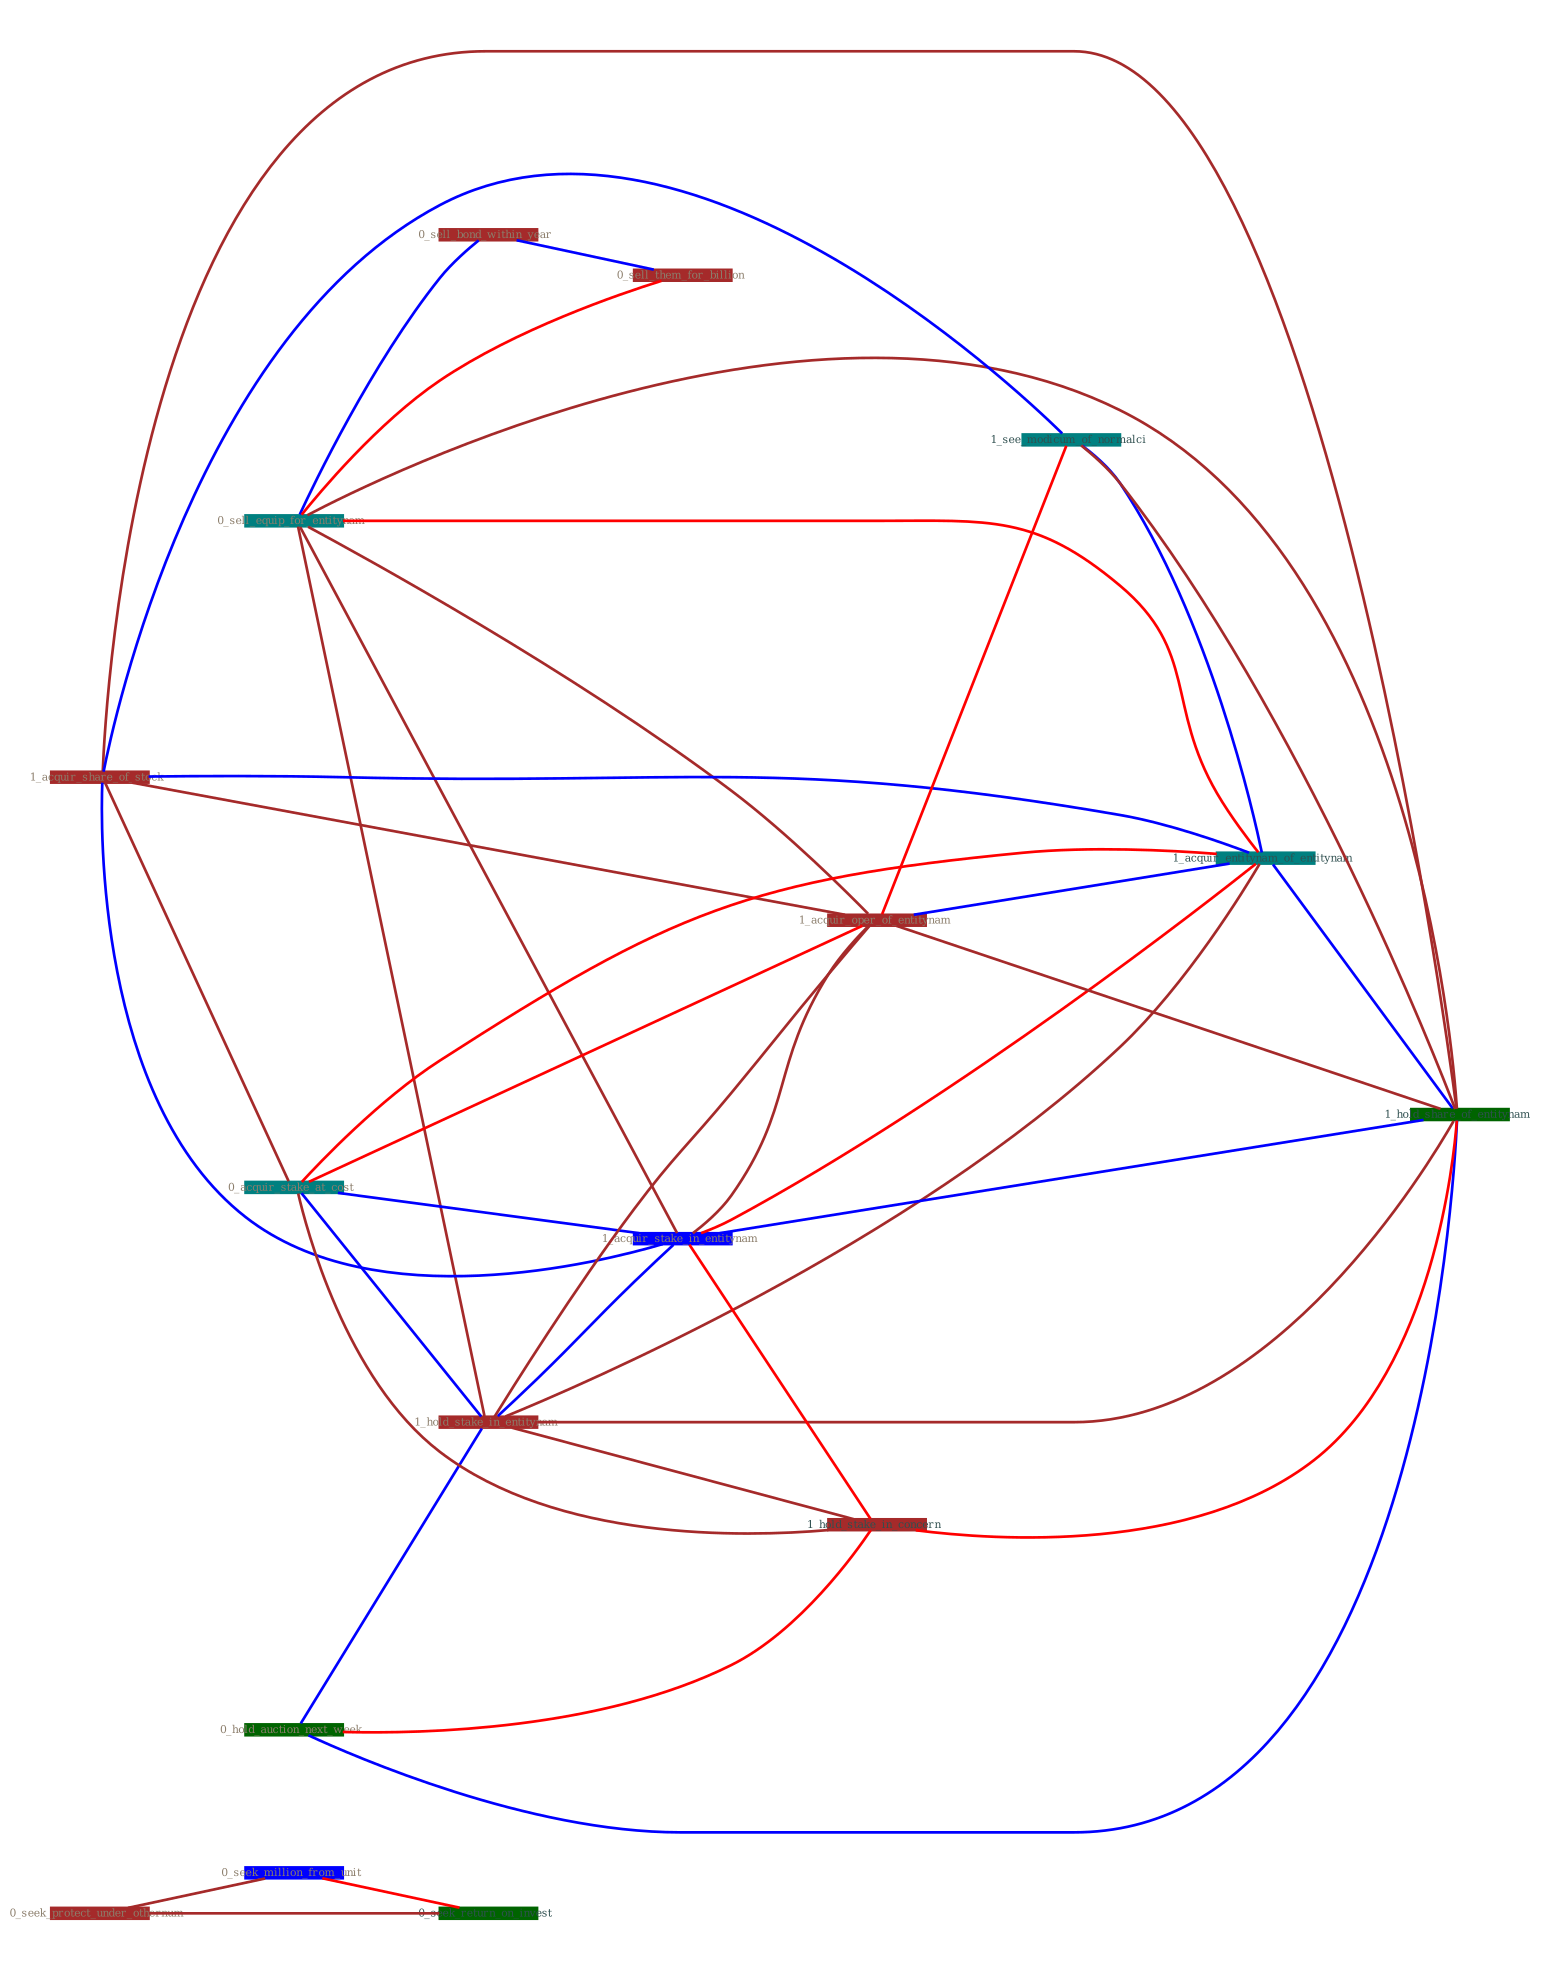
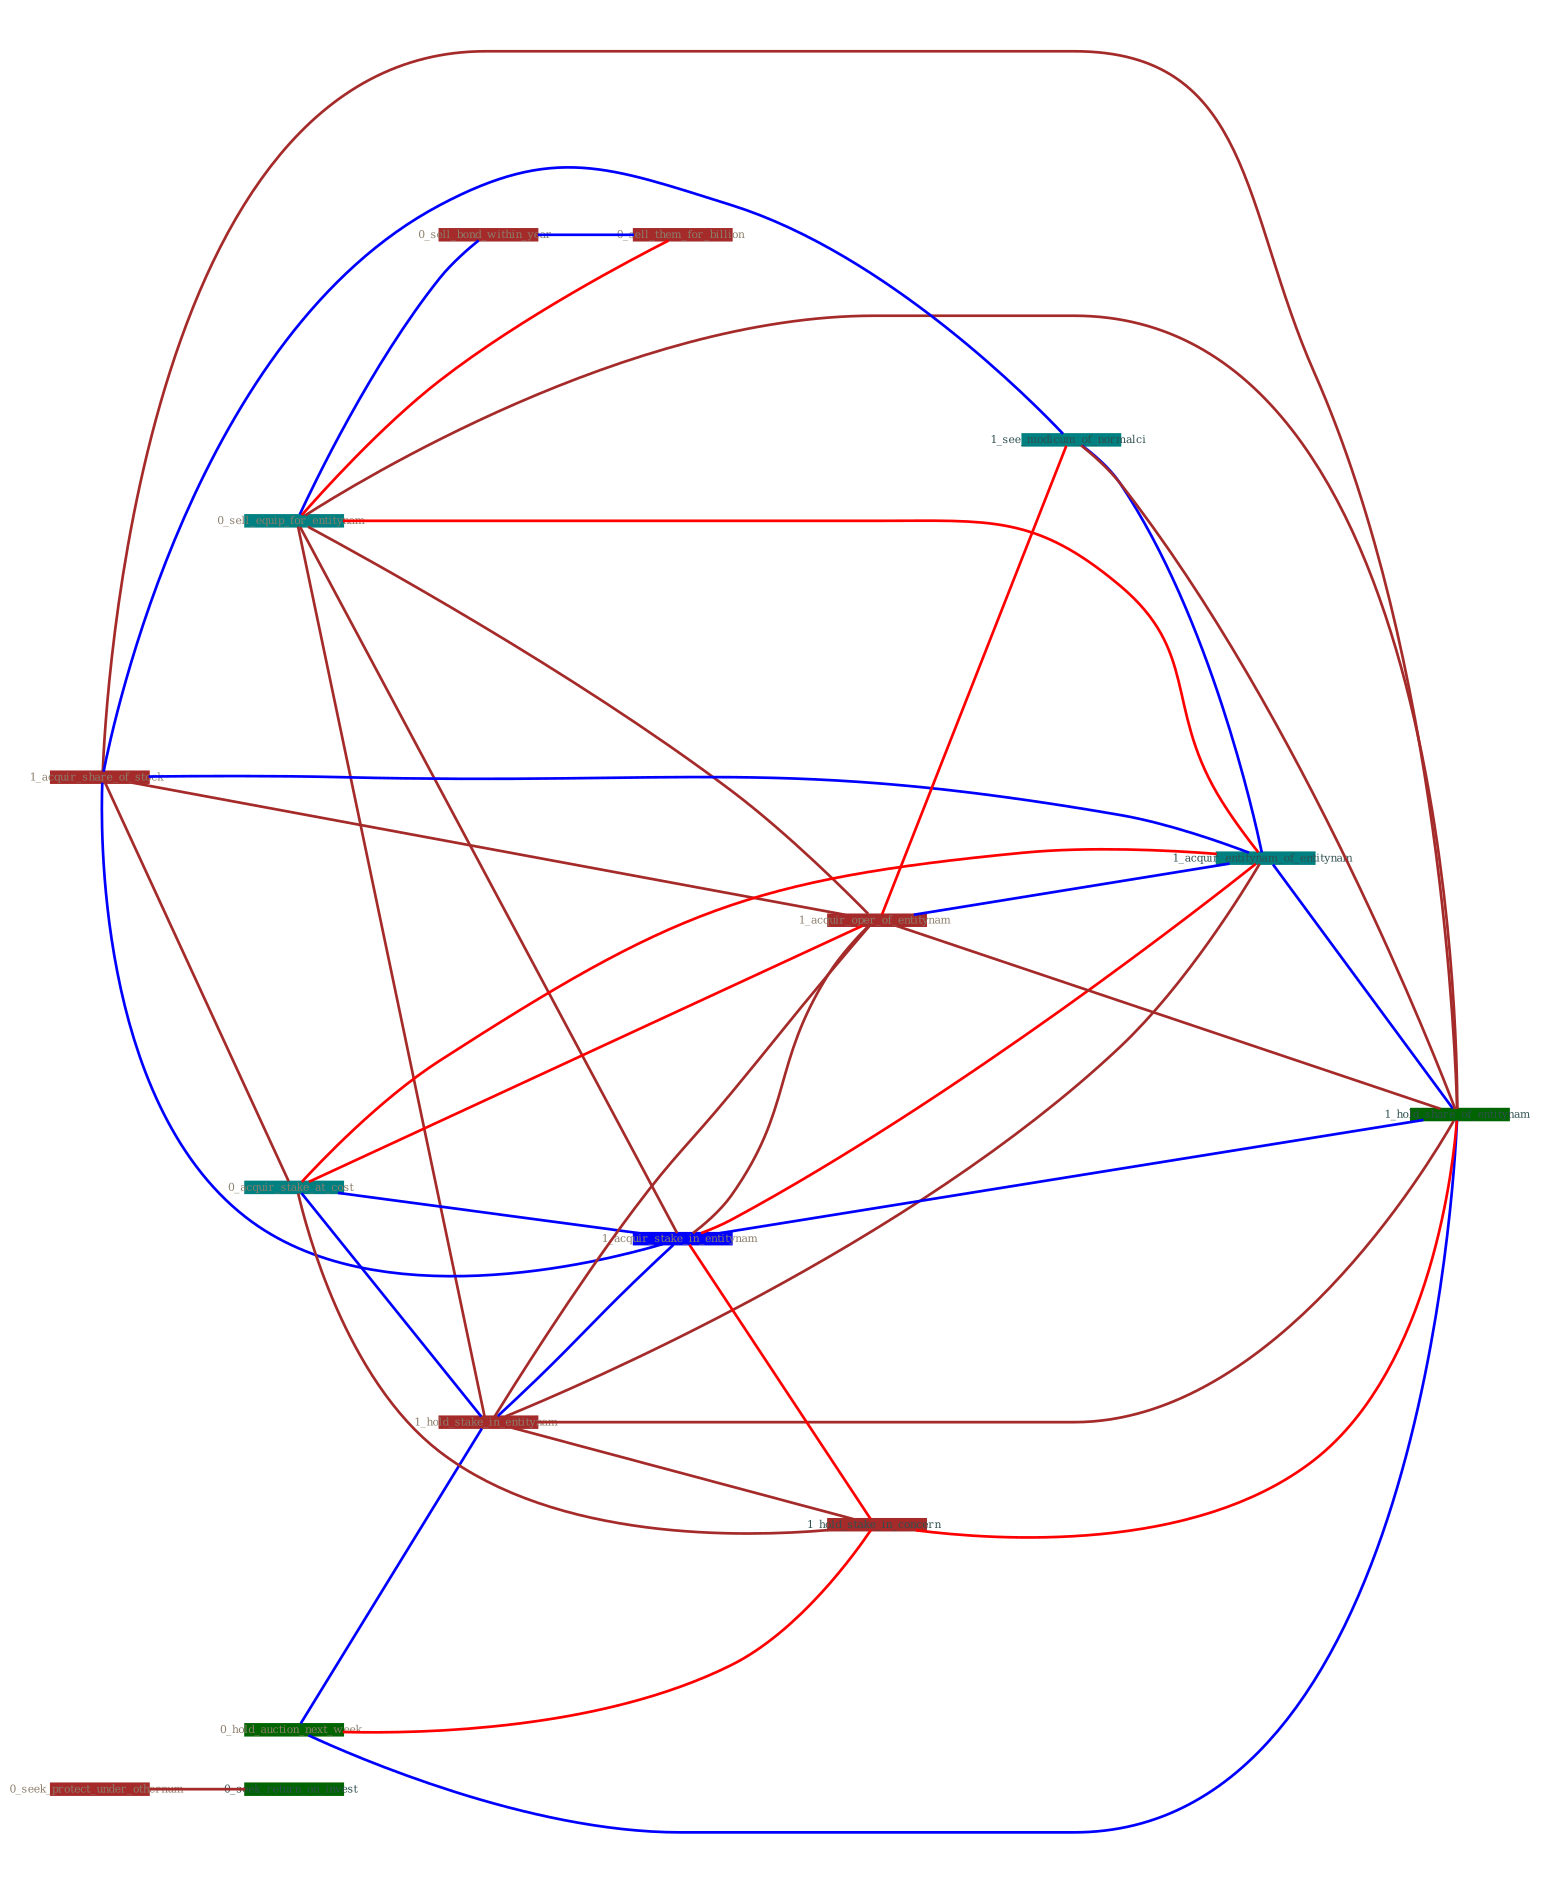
  graph {
    rankdir=LR
    node [color=brown fixedsize=true fontcolor="#8b7d6b" fontsize=4 shape=polygon style=filled]
    edge [color=brown w=1]
    "0_seek_protect_under_othernum " [height=.06 width=.5]
    "0_sell_equip_for_entitynam " [color=teal height=.06 width=.5]
    "1_acquir_share_of_stock " [height=.06 width=.5]
    "0_hold_auction_next_week " [color=darkgreen height=.06 width=.5]
    "0_sell_bond_within_year " [height=.06 width=.5]
    "0_acquir_stake_at_cost " [color=teal height=.06 width=.5]
-   "0_seek_million_from_unit " [color=blue height=.06 width=.5]
    "1_hold_stake_in_entitynam " [height=.06 width=.5]
    "1_acquir_stake_in_entitynam " [color=blue height=.06 width=.5]
    "0_sell_them_for_billion " [height=.06 width=.5]
    "1_acquir_oper_of_entitynam " [height=.06 width=.5]
    "0_seek_return_on_invest " [color=darkgreen fontcolor="#2f4f4f" height=.06 width=.5]
    "1_acquir_entitynam_of_entitynam " [color=teal fontcolor="#2f4f4f" height=.06 width=.5]
    "1_hold_share_of_entitynam " [color=darkgreen fontcolor="#2f4f4f" height=.06 width=.5]
    "1_see_modicum_of_normalci " [color=teal fontcolor="#2f4f4f" height=.06 width=.5]
    "1_hold_stake_in_concern " [fontcolor="#2f4f4f" height=.06 width=.5]
    subgraph sub_1 {
      "0_seek_protect_under_othernum "
      "0_sell_equip_for_entitynam "
      "1_acquir_share_of_stock "
      "0_hold_auction_next_week "
      "0_sell_bond_within_year "
      "0_acquir_stake_at_cost "
-     "0_seek_million_from_unit "
      "1_hold_stake_in_entitynam "
      "1_acquir_stake_in_entitynam "
      "0_sell_them_for_billion "
      "1_acquir_oper_of_entitynam "
    }
    subgraph sub_2 {
    }
-   "0_seek_protect_under_othernum " -- "0_seek_million_from_unit "
    "0_seek_protect_under_othernum " -- "0_seek_return_on_invest "
    "0_sell_equip_for_entitynam " -- "0_sell_bond_within_year " [color=blue]
    "0_sell_equip_for_entitynam " -- "1_hold_stake_in_entitynam "
    "0_sell_equip_for_entitynam " -- "1_acquir_stake_in_entitynam "
    "0_sell_equip_for_entitynam " -- "0_sell_them_for_billion " [color=red w=2]
    "0_sell_equip_for_entitynam " -- "1_acquir_oper_of_entitynam "
    "0_sell_equip_for_entitynam " -- "1_acquir_entitynam_of_entitynam " [color=red]
    "0_sell_equip_for_entitynam " -- "1_hold_share_of_entitynam "
    "1_acquir_share_of_stock " -- "0_acquir_stake_at_cost "
    "1_acquir_share_of_stock " -- "1_acquir_stake_in_entitynam " [color=blue]
    "1_acquir_share_of_stock " -- "1_acquir_oper_of_entitynam " [w=2]
    "1_acquir_share_of_stock " -- "1_acquir_entitynam_of_entitynam " [color=blue w=2]
    "1_acquir_share_of_stock " -- "1_hold_share_of_entitynam " [w=2]
    "1_acquir_share_of_stock " -- "1_see_modicum_of_normalci " [color=blue]
    "0_hold_auction_next_week " -- "1_hold_stake_in_entitynam " [color=blue]
    "0_hold_auction_next_week " -- "1_hold_share_of_entitynam " [color=blue]
    "0_hold_auction_next_week " -- "1_hold_stake_in_concern " [color=red]
    "0_sell_bond_within_year " -- "0_sell_them_for_billion " [color=blue]
    "0_acquir_stake_at_cost " -- "1_hold_stake_in_entitynam " [color=blue]
    "0_acquir_stake_at_cost " -- "1_acquir_stake_in_entitynam " [color=blue w=2]
    "0_acquir_stake_at_cost " -- "1_acquir_oper_of_entitynam " [color=red]
    "0_acquir_stake_at_cost " -- "1_acquir_entitynam_of_entitynam " [color=red]
    "0_acquir_stake_at_cost " -- "1_hold_stake_in_concern "
-   "0_seek_million_from_unit " -- "0_seek_return_on_invest " [color=red]
    "1_hold_stake_in_entitynam " -- "1_acquir_stake_in_entitynam " [color=blue w=3]
    "1_hold_stake_in_entitynam " -- "1_acquir_oper_of_entitynam "
    "1_hold_stake_in_entitynam " -- "1_acquir_entitynam_of_entitynam "
    "1_hold_stake_in_entitynam " -- "1_hold_share_of_entitynam " [w=2]
    "1_hold_stake_in_entitynam " -- "1_hold_stake_in_concern " [w=3]
    "1_acquir_stake_in_entitynam " -- "1_acquir_oper_of_entitynam " [w=2]
    "1_acquir_stake_in_entitynam " -- "1_acquir_entitynam_of_entitynam " [color=red w=2]
    "1_acquir_stake_in_entitynam " -- "1_hold_share_of_entitynam " [color=blue]
    "1_acquir_stake_in_entitynam " -- "1_hold_stake_in_concern " [color=red w=2]
    "1_acquir_oper_of_entitynam " -- "1_acquir_entitynam_of_entitynam " [color=blue w=3]
    "1_acquir_oper_of_entitynam " -- "1_hold_share_of_entitynam " [w=2]
    "1_acquir_oper_of_entitynam " -- "1_see_modicum_of_normalci " [color=red]
    "1_acquir_entitynam_of_entitynam " -- "1_hold_share_of_entitynam " [color=blue w=2]
    "1_see_modicum_of_normalci " -- "1_acquir_entitynam_of_entitynam " [color=blue]
    "1_see_modicum_of_normalci " -- "1_hold_share_of_entitynam "
    "1_hold_stake_in_concern " -- "1_hold_share_of_entitynam " [color=red]
  }
